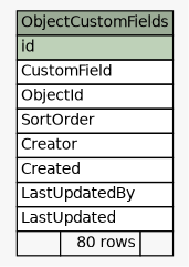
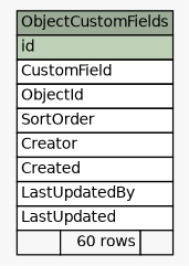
  digraph {
    bgcolor="#f7f7f7"
    fontname=Helvetica
    fontsize=11
    nodesep=0.18
    rankdir=RL
    ranksep=0.46
-   n1 [fontname=Helvetica fontsize=11 label=<     <TABLE BORDER="0" CELLBORDER="1" CELLSPACING="0" BGCOLOR="#ffffff">       <TR><TD COLSPAN="3" BGCOLOR="#9bab96" ALIGN="CENTER">ObjectCustomFields</TD></TR>       <TR><TD PORT="id" COLSPAN="3" BGCOLOR="#bed1b8" ALIGN="LEFT">id</TD></TR>       <TR><TD PORT="CustomField" COLSPAN="3" ALIGN="LEFT">CustomField</TD></TR>       <TR><TD PORT="ObjectId" COLSPAN="3" ALIGN="LEFT">ObjectId</TD></TR>       <TR><TD PORT="SortOrder" COLSPAN="3" ALIGN="LEFT">SortOrder</TD></TR>       <TR><TD PORT="Creator" COLSPAN="3" ALIGN="LEFT">Creator</TD></TR>       <TR><TD PORT="Created" COLSPAN="3" ALIGN="LEFT">Created</TD></TR>       <TR><TD PORT="LastUpdatedBy" COLSPAN="3" ALIGN="LEFT">LastUpdatedBy</TD></TR>       <TR><TD PORT="LastUpdated" COLSPAN="3" ALIGN="LEFT">LastUpdated</TD></TR>       <TR><TD ALIGN="LEFT" BGCOLOR="#f7f7f7">  </TD><TD ALIGN="RIGHT" BGCOLOR="#f7f7f7">80 rows</TD><TD ALIGN="RIGHT" BGCOLOR="#f7f7f7">  </TD></TR>     </TABLE>> shape=plaintext]
+   n1 [fontname=Helvetica fontsize=11 label=<     <TABLE BORDER="0" CELLBORDER="1" CELLSPACING="0" BGCOLOR="#ffffff">       <TR><TD COLSPAN="3" BGCOLOR="#9bab96" ALIGN="CENTER">ObjectCustomFields</TD></TR>       <TR><TD PORT="id" COLSPAN="3" BGCOLOR="#bed1b8" ALIGN="LEFT">id</TD></TR>       <TR><TD PORT="CustomField" COLSPAN="3" ALIGN="LEFT">CustomField</TD></TR>       <TR><TD PORT="ObjectId" COLSPAN="3" ALIGN="LEFT">ObjectId</TD></TR>       <TR><TD PORT="SortOrder" COLSPAN="3" ALIGN="LEFT">SortOrder</TD></TR>       <TR><TD PORT="Creator" COLSPAN="3" ALIGN="LEFT">Creator</TD></TR>       <TR><TD PORT="Created" COLSPAN="3" ALIGN="LEFT">Created</TD></TR>       <TR><TD PORT="LastUpdatedBy" COLSPAN="3" ALIGN="LEFT">LastUpdatedBy</TD></TR>       <TR><TD PORT="LastUpdated" COLSPAN="3" ALIGN="LEFT">LastUpdated</TD></TR>       <TR><TD ALIGN="LEFT" BGCOLOR="#f7f7f7">  </TD><TD ALIGN="RIGHT" BGCOLOR="#f7f7f7">60 rows</TD><TD ALIGN="RIGHT" BGCOLOR="#f7f7f7">  </TD></TR>     </TABLE>> shape=plaintext]
  }
